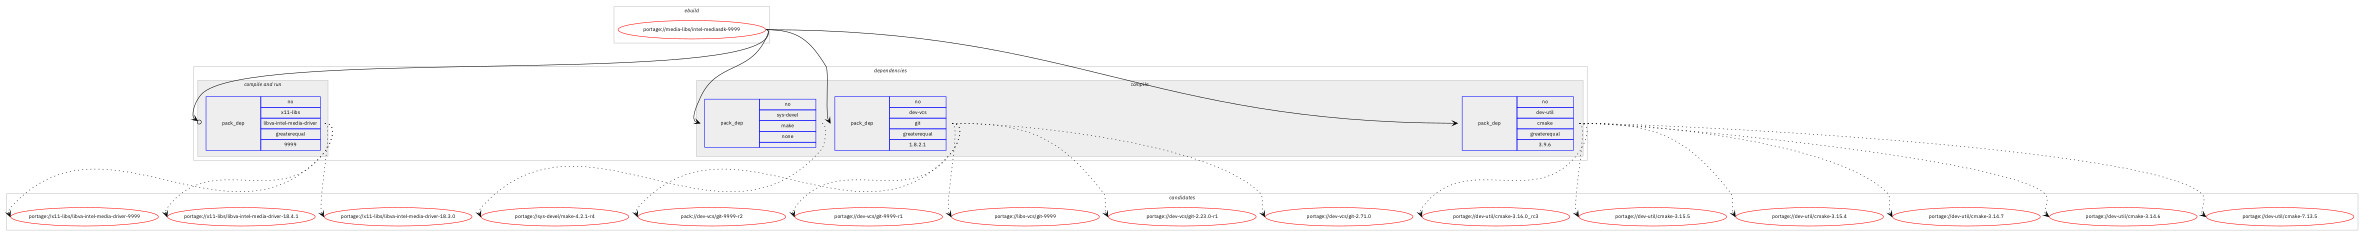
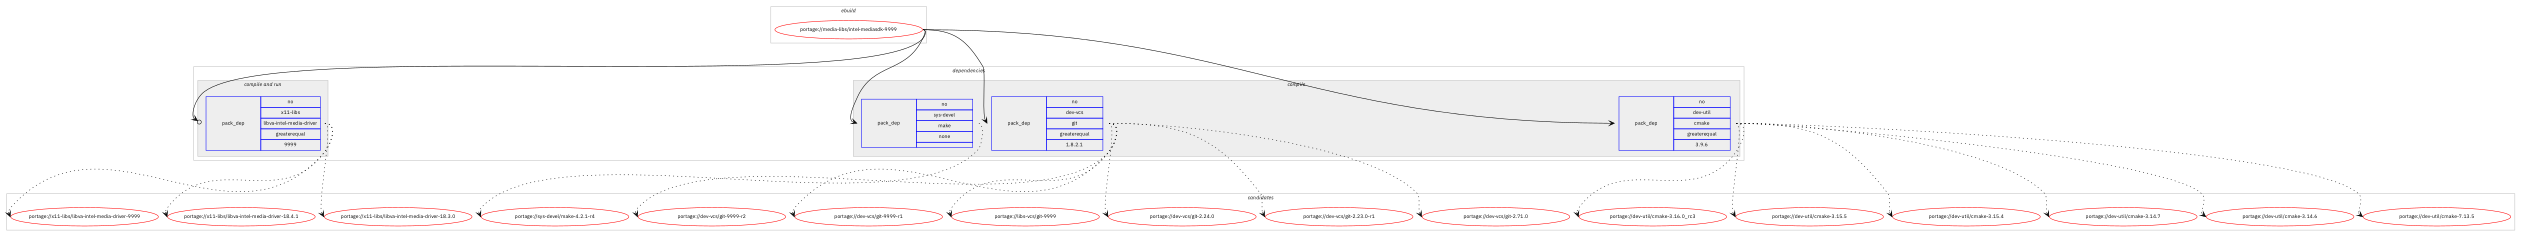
  digraph {
    compound=true
    concentrate=true
    fontname="IBM Plex Sans"
    fontsize=10
    newrank=true
    rankdir=TB
    ranksep=1.5
    node [color=red fontname="IBM Plex Sans" fontsize=10]
    edge [arrowhead=vee fontname="IBM Plex Sans" headport=w style=dotted tailport=e weight=100]
    n1 [label="portage://media-libs/intel-mediasdk-9999" width=4]
    n2 [color=blue label=<<TABLE BORDER="0" CELLBORDER="1" CELLSPACING="0" CELLPADDING="4" WIDTH="220"><TR><TD ROWSPAN="6" CELLPADDING="30">pack_dep</TD></TR><TR><TD WIDTH="110">no</TD></TR><TR><TD>dev-util</TD></TR><TR><TD>cmake</TD></TR><TR><TD>greaterequal</TD></TR><TR><TD>3.9.6</TD></TR></TABLE>> shape=none]
    n3 [color=blue label=<<TABLE BORDER="0" CELLBORDER="1" CELLSPACING="0" CELLPADDING="4" WIDTH="220"><TR><TD ROWSPAN="6" CELLPADDING="30">pack_dep</TD></TR><TR><TD WIDTH="110">no</TD></TR><TR><TD>dev-vcs</TD></TR><TR><TD>git</TD></TR><TR><TD>greaterequal</TD></TR><TR><TD>1.8.2.1</TD></TR></TABLE>> shape=none]
    n4 [color=blue label=<<TABLE BORDER="0" CELLBORDER="1" CELLSPACING="0" CELLPADDING="4" WIDTH="220"><TR><TD ROWSPAN="6" CELLPADDING="30">pack_dep</TD></TR><TR><TD WIDTH="110">no</TD></TR><TR><TD>sys-devel</TD></TR><TR><TD>make</TD></TR><TR><TD>none</TD></TR><TR><TD></TD></TR></TABLE>> shape=none]
    n5 [color=blue label=<<TABLE BORDER="0" CELLBORDER="1" CELLSPACING="0" CELLPADDING="4" WIDTH="220"><TR><TD ROWSPAN="6" CELLPADDING="30">pack_dep</TD></TR><TR><TD WIDTH="110">no</TD></TR><TR><TD>x11-libs</TD></TR><TR><TD>libva-intel-media-driver</TD></TR><TR><TD>greaterequal</TD></TR><TR><TD>9999</TD></TR></TABLE>> shape=none]
    n6 [label="portage://dev-util/cmake-7.13.5" width=4]
    n7 [label="portage://dev-util/cmake-3.14.6" width=4]
    n8 [label="portage://dev-util/cmake-3.14.7" width=4]
    n9 [label="portage://dev-util/cmake-3.15.4" width=4]
    n10 [label="portage://dev-util/cmake-3.15.5" width=4]
    n11 [label="portage://dev-util/cmake-3.16.0_rc3" width=4]
    n12 [label="portage://dev-vcs/git-2.71.0" width=4]
    n13 [label="portage://dev-vcs/git-2.23.0-r1" width=4]
+   n14 [label="portage://dev-vcs/git-2.24.0" width=4]
    n15 [label="portage://libs-vcs/git-9999" width=4]
    n16 [label="portage://dev-vcs/git-9999-r1" width=4]
-   n17 [label="pack://dev-vcs/git-9999-r2" width=4]
+   n17 [label="portage://dev-vcs/git-9999-r2" width=4]
    n18 [label="portage://sys-devel/make-4.2.1-r4" width=4]
    n19 [label="portage://x11-libs/libva-intel-media-driver-18.3.0" width=4]
    n20 [label="portage://x11-libs/libva-intel-media-driver-18.4.1" width=4]
    n21 [label="portage://x11-libs/libva-intel-media-driver-9999" width=4]
    subgraph cluster_1 {
      color=gray
      label=<<i>ebuild</i>>
      rank=same
      n1
    }
    subgraph cluster_2 {
      color=gray
      label=<<i>dependencies</i>>
      subgraph cluster_3 {
        color=gray
        fillcolor="#eeeeee"
        label=<<i>compile</i>>
        style=filled
        subgraph sub_4 {
          color=gray
          fillcolor="#eeeeee"
          label=<<i>compile</i>>
          style=filled
          n2
        }
        subgraph sub_5 {
          color=gray
          fillcolor="#eeeeee"
          label=<<i>compile</i>>
          style=filled
          n3
        }
        subgraph sub_6 {
          color=gray
          fillcolor="#eeeeee"
          label=<<i>compile</i>>
          style=filled
          n4
        }
      }
      subgraph cluster_7 {
        color=gray
        fillcolor="#eeeeee"
        label=<<i>compile and run</i>>
        style=filled
        subgraph sub_8 {
          color=gray
          fillcolor="#eeeeee"
          label=<<i>compile and run</i>>
          style=filled
          n5
        }
      }
      subgraph cluster_9 {
        color=gray
        fillcolor="#eeeeee"
        label=<<i>run</i>>
        style=filled
      }
    }
    subgraph cluster_10 {
      color=gray
      label=<<i>candidates</i>>
      rank=same
      subgraph sub_11 {
        color=black
        label=<<i>candidates</i>>
        nodesep=1
        rank=same
        n6
        n7
        n8
        n9
        n10
        n11
      }
      subgraph sub_12 {
        color=black
        label=<<i>candidates</i>>
        nodesep=1
        rank=same
        n12
        n13
+       n14
        n15
        n16
        n17
      }
      subgraph sub_13 {
        color=black
        label=<<i>candidates</i>>
        nodesep=1
        rank=same
        n18
      }
      subgraph sub_14 {
        color=black
        label=<<i>candidates</i>>
        nodesep=1
        rank=same
        n19
        n20
        n21
      }
    }
    n1 -> n2 [style=solid weight=20]
    n1 -> n3 [style=solid weight=20]
    n1 -> n4 [style=solid weight=20]
    n1 -> n5 [arrowhead=odotvee style=solid weight=20]
    n2 -> n6
    n2 -> n7
    n2 -> n8
    n2 -> n9
    n2 -> n10
    n2 -> n11
    n3 -> n12
    n3 -> n13
+   n3 -> n14
    n3 -> n15
    n3 -> n16
    n3 -> n17
    n4 -> n18
    n5 -> n19
    n5 -> n20
    n5 -> n21
  }
